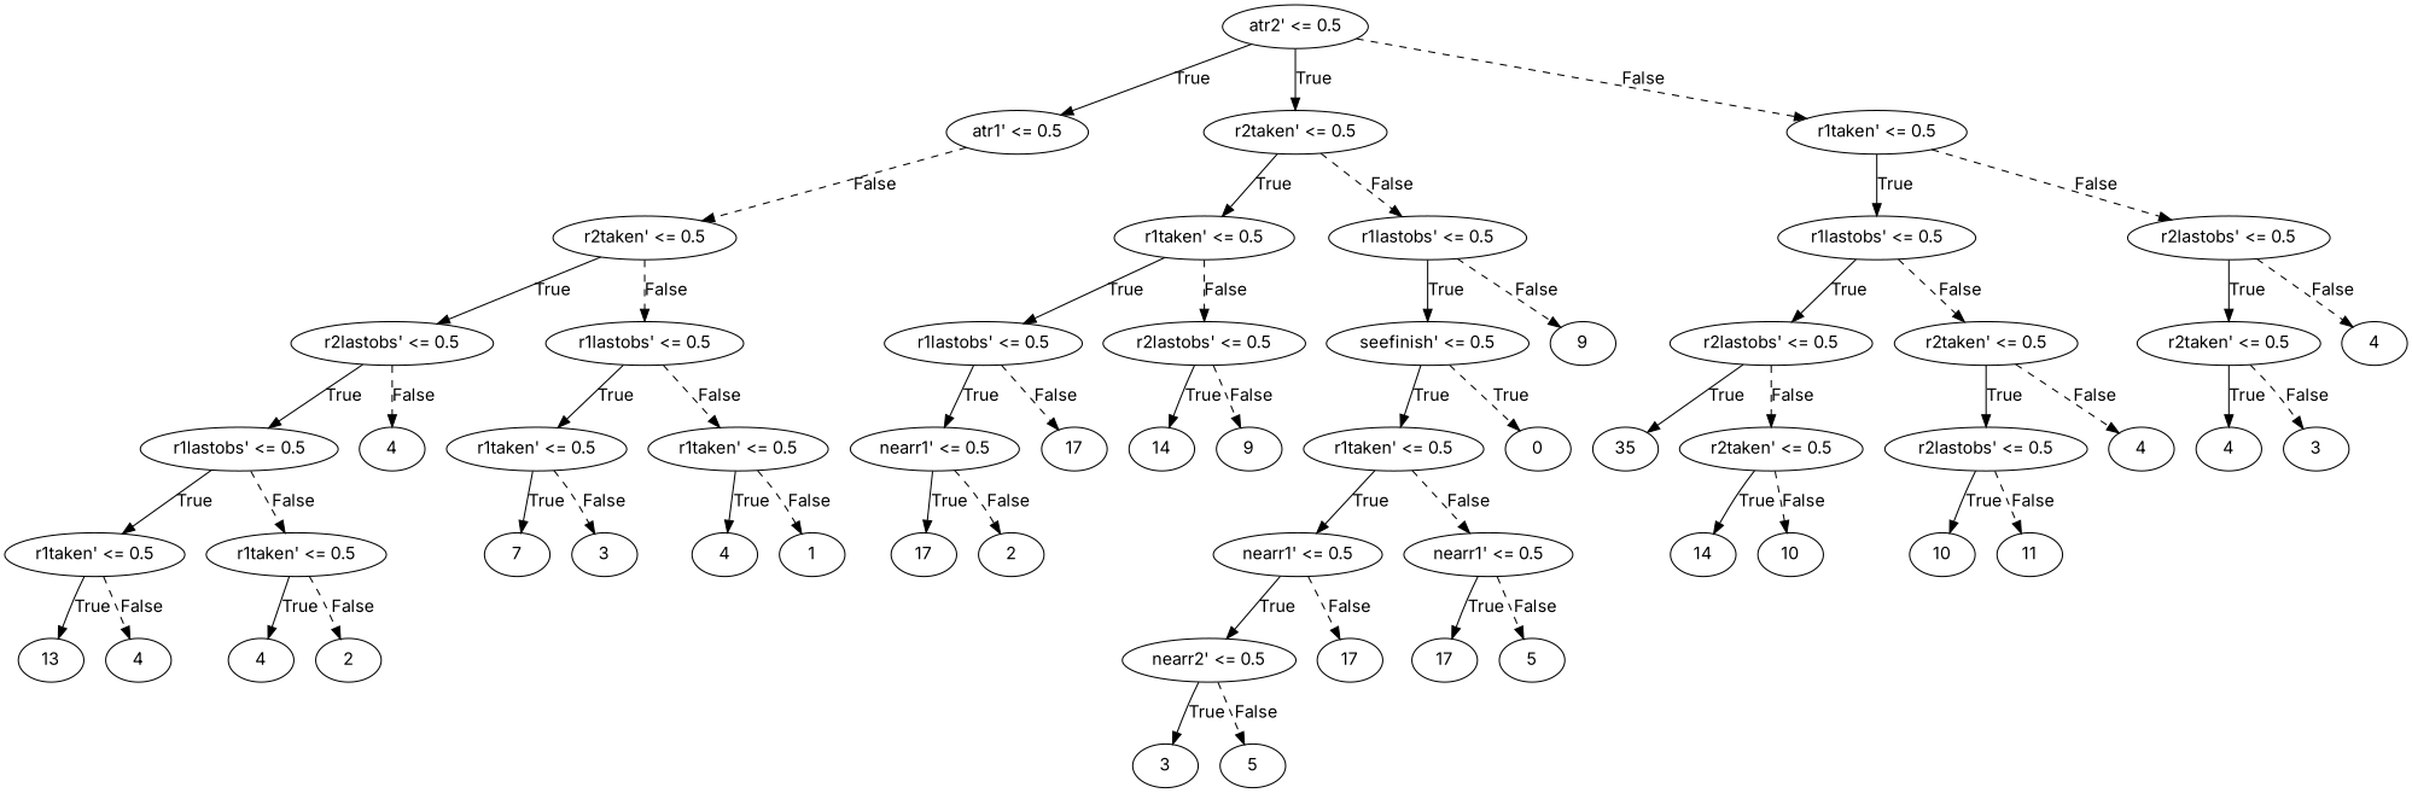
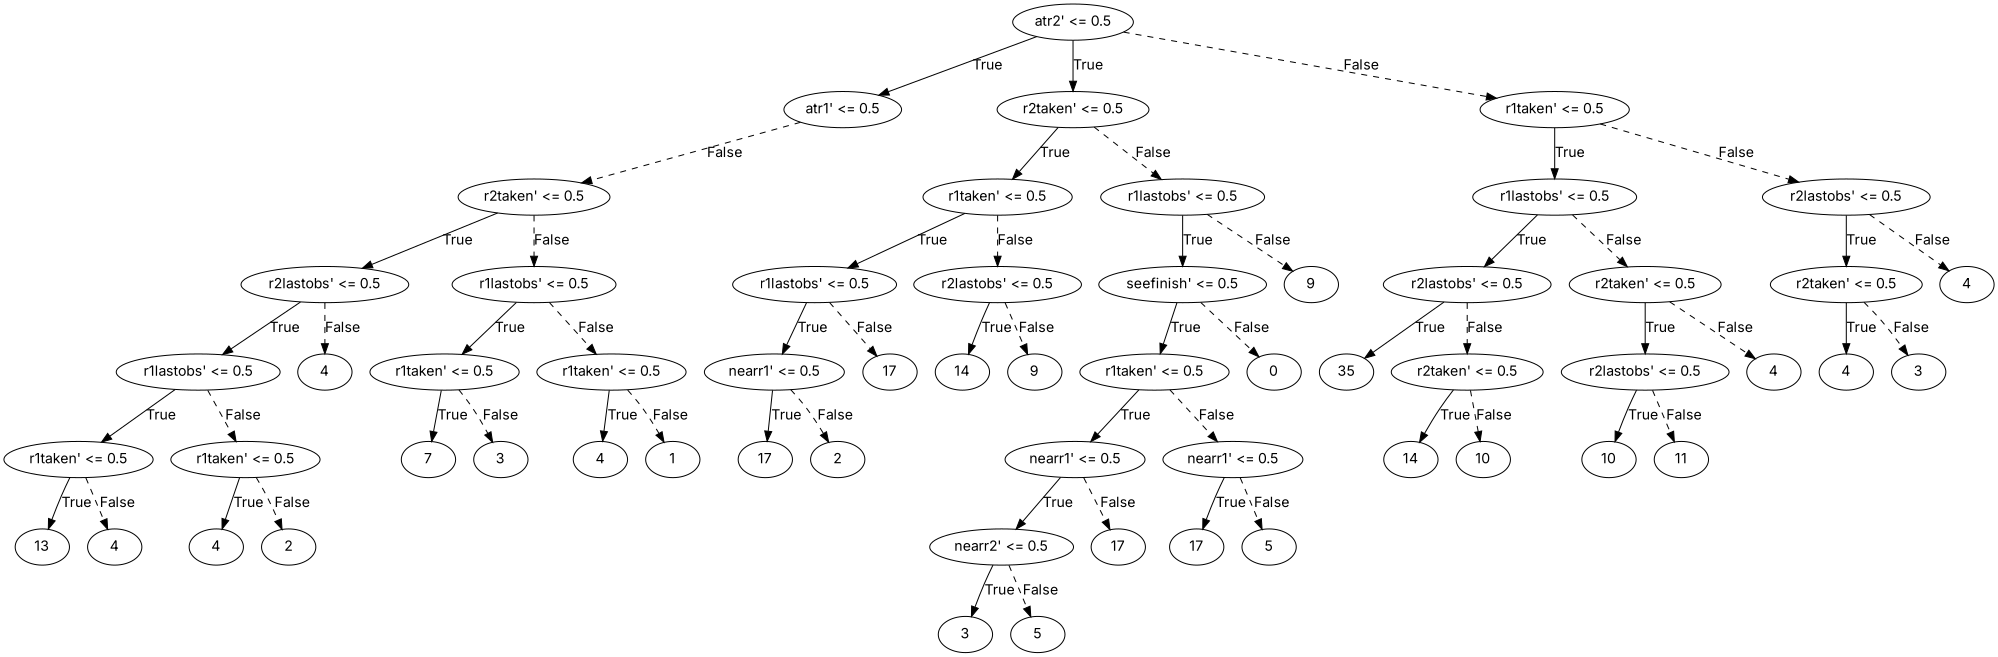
  digraph {
    fontname=Inter
    node [fontname=Inter]
    edge [fontname=Inter]
    n1 [label="atr1' <= 0.5"]
    n2 [label="r2taken' <= 0.5"]
    n3 [label="atr2' <= 0.5"]
    n4 [label="r2taken' <= 0.5"]
    n5 [label="r1taken' <= 0.5"]
    n6 [label="r2lastobs' <= 0.5"]
    n7 [label="r1lastobs' <= 0.5"]
    n8 [label="r1taken' <= 0.5"]
    n9 [label="r1lastobs' <= 0.5"]
    n10 [label="r1lastobs' <= 0.5"]
    n11 [label="r2lastobs' <= 0.5"]
    n12 [label="r1lastobs' <= 0.5"]
    n13 [label="r2lastobs' <= 0.5"]
    n14 [label="seefinish' <= 0.5"]
    n15 [label=9]
    n16 [label="nearr1' <= 0.5"]
    n17 [label=17]
    n18 [label=14]
    n19 [label=9]
    n20 [label=17]
    n21 [label=2]
    n22 [label="r1taken' <= 0.5"]
    n23 [label=0]
    n24 [label="nearr1' <= 0.5"]
    n25 [label="nearr1' <= 0.5"]
    n26 [label="nearr2' <= 0.5"]
    n27 [label=17]
    n28 [label=17]
    n29 [label=5]
    n30 [label=3]
    n31 [label=5]
    n32 [label="r2lastobs' <= 0.5"]
    n33 [label="r2taken' <= 0.5"]
    n34 [label="r2taken' <= 0.5"]
    n35 [label=4]
    n36 [label=35]
    n37 [label="r2taken' <= 0.5"]
    n38 [label="r2lastobs' <= 0.5"]
    n39 [label=4]
    n40 [label=14]
    n41 [label=10]
    n42 [label=10]
    n43 [label=11]
    n44 [label=4]
    n45 [label=3]
    n46 [label="r1lastobs' <= 0.5"]
    n47 [label=4]
    n48 [label="r1taken' <= 0.5"]
    n49 [label="r1taken' <= 0.5"]
    n50 [label="r1taken' <= 0.5"]
    n51 [label="r1taken' <= 0.5"]
    n52 [label=13]
    n53 [label=4]
    n54 [label=4]
    n55 [label=2]
    n56 [label=7]
    n57 [label=3]
    n58 [label=4]
    n59 [label=1]
    n1 -> n2 [label=False style=dashed]
    n2 -> n6 [label=True]
    n2 -> n7 [label=False style=dashed]
    n3 -> n1 [label=True]
    n3 -> n4 [label=True]
    n3 -> n5 [label=False style=dashed]
    n4 -> n8 [label=True]
    n4 -> n9 [label=False style=dashed]
    n5 -> n10 [label=True]
    n5 -> n11 [label=False style=dashed]
    n6 -> n46 [label=True]
    n6 -> n47 [label=False style=dashed]
    n7 -> n48 [label=True]
    n7 -> n49 [label=False style=dashed]
    n8 -> n12 [label=True]
    n8 -> n13 [label=False style=dashed]
    n9 -> n14 [label=True]
    n9 -> n15 [label=False style=dashed]
    n10 -> n32 [label=True]
    n10 -> n33 [label=False style=dashed]
    n11 -> n34 [label=True]
    n11 -> n35 [label=False style=dashed]
    n12 -> n16 [label=True]
    n12 -> n17 [label=False style=dashed]
    n13 -> n18 [label=True]
    n13 -> n19 [label=False style=dashed]
    n14 -> n22 [label=True]
-   n14 -> n23 [label=True style=dashed]
+   n14 -> n23 [label=False style=dashed]
    n16 -> n20 [label=True]
    n16 -> n21 [label=False style=dashed]
    n22 -> n24 [label=True]
    n22 -> n25 [label=False style=dashed]
    n24 -> n26 [label=True]
    n24 -> n27 [label=False style=dashed]
    n25 -> n28 [label=True]
    n25 -> n29 [label=False style=dashed]
    n26 -> n30 [label=True]
    n26 -> n31 [label=False style=dashed]
    n32 -> n36 [label=True]
    n32 -> n37 [label=False style=dashed]
    n33 -> n38 [label=True]
    n33 -> n39 [label=False style=dashed]
    n34 -> n44 [label=True]
    n34 -> n45 [label=False style=dashed]
    n37 -> n40 [label=True]
    n37 -> n41 [label=False style=dashed]
    n38 -> n42 [label=True]
    n38 -> n43 [label=False style=dashed]
    n46 -> n50 [label=True]
    n46 -> n51 [label=False style=dashed]
    n48 -> n56 [label=True]
    n48 -> n57 [label=False style=dashed]
    n49 -> n58 [label=True]
    n49 -> n59 [label=False style=dashed]
    n50 -> n52 [label=True]
    n50 -> n53 [label=False style=dashed]
    n51 -> n54 [label=True]
    n51 -> n55 [label=False style=dashed]
  }
